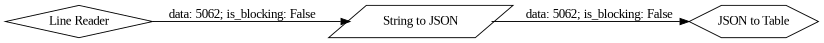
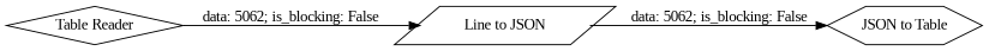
  digraph {
    fontname="Liberation Serif"
    rankdir=LR
    node [fontname="Liberation Serif"]
    edge [fontname="Liberation Serif"]
    n1 [label="JSON to Table" shape=hexagon]
-   n2 [label="Line Reader" shape=diamond]
-   n3 [label="String to JSON" shape=parallelogram]
+   n2 [label="Table Reader" shape=diamond]
+   n3 [label="Line to JSON" shape=parallelogram]
    n2 -> n3 [label="data: 5062; is_blocking: False"]
    n3 -> n1 [label="data: 5062; is_blocking: False"]
  }
